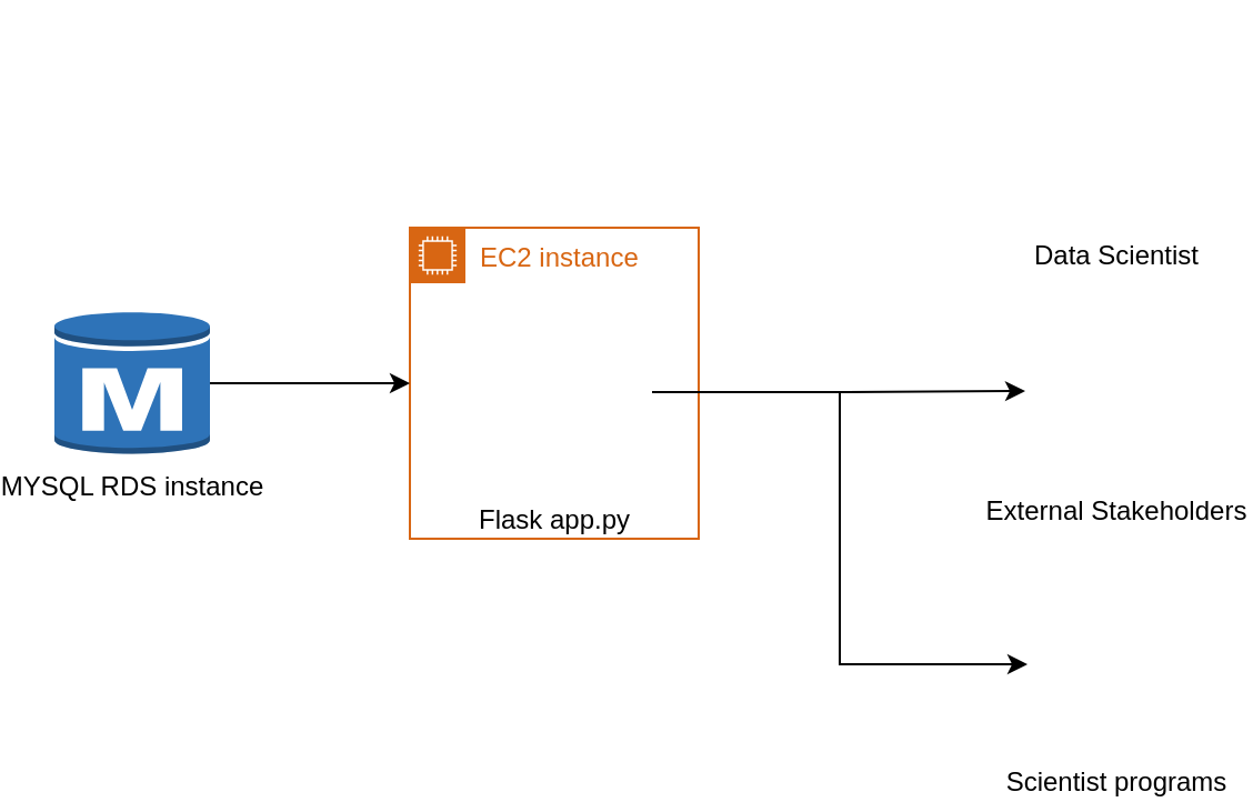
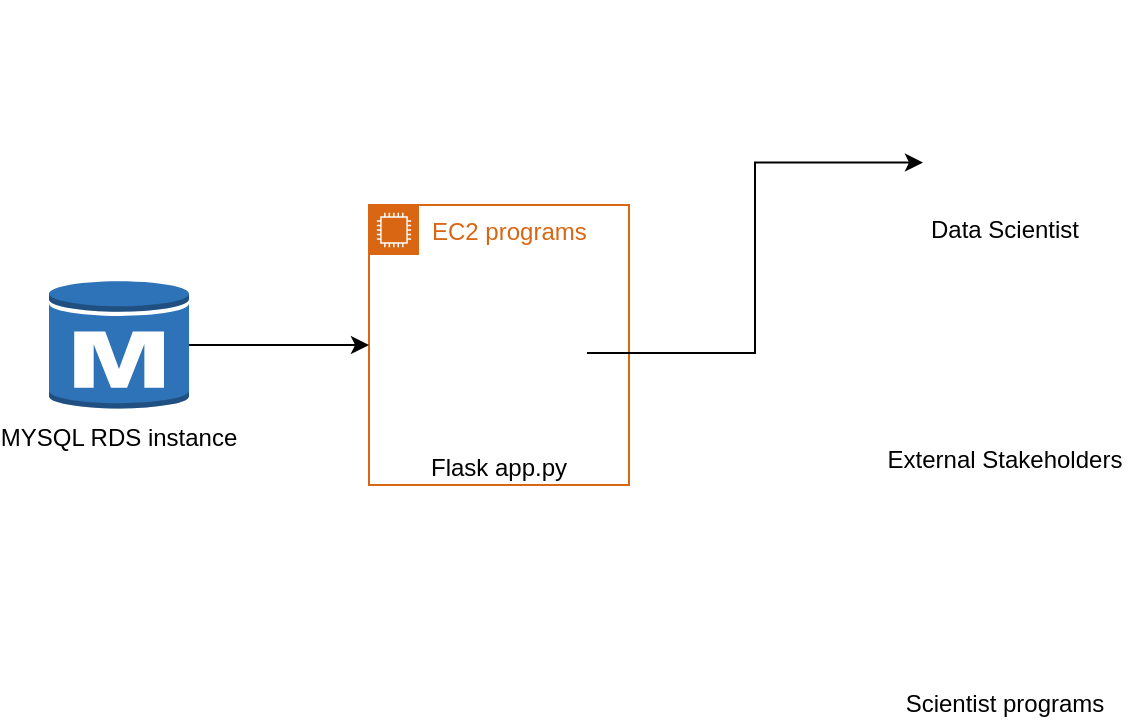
  <mxCell id="0" />
  <mxCell id="1" parent="0" />
- <mxCell id="2" value="EC2 instance" style="points=[[0,0],[0.25,0],[0.5,0],[0.75,0],[1,0],[1,0.25],[1,0.5],[1,0.75],[1,1],[0.75,1],[0.5,1],[0.25,1],[0,1],[0,0.75],[0,0.5],[0,0.25]];outlineConnect=0;gradientColor=none;html=1;whiteSpace=wrap;fontSize=12;fontStyle=0;container=1;pointerEvents=0;collapsible=0;recursiveResize=0;shape=mxgraph.aws4.group;grIcon=mxgraph.aws4.group_ec2_instance_contents;strokeColor=#D86613;fillColor=none;verticalAlign=top;align=left;spacingLeft=30;fontColor=#D86613;dashed=0;" vertex="1" parent="1"><mxGeometry x="180" y="102" width="130" height="140" as="geometry" /></mxCell>
+ <mxCell id="2" value="EC2 programs" style="points=[[0,0],[0.25,0],[0.5,0],[0.75,0],[1,0],[1,0.25],[1,0.5],[1,0.75],[1,1],[0.75,1],[0.5,1],[0.25,1],[0,1],[0,0.75],[0,0.5],[0,0.25]];outlineConnect=0;gradientColor=none;html=1;whiteSpace=wrap;fontSize=12;fontStyle=0;container=1;pointerEvents=0;collapsible=0;recursiveResize=0;shape=mxgraph.aws4.group;grIcon=mxgraph.aws4.group_ec2_instance_contents;strokeColor=#D86613;fillColor=none;verticalAlign=top;align=left;spacingLeft=30;fontColor=#D86613;dashed=0;" vertex="1" parent="1"><mxGeometry x="180" y="102" width="130" height="140" as="geometry" /></mxCell>
  <mxCell id="3" value="Flask app.py" style="shape=image;html=1;verticalAlign=top;verticalLabelPosition=bottom;labelBackgroundColor=#ffffff;imageAspect=0;aspect=fixed;image=https://cdn1.iconfinder.com/data/icons/DarkGlass_Reworked/128x128/mimetypes/source_py.png" vertex="1" parent="2"><mxGeometry x="21" y="30" width="88" height="88" as="geometry" /></mxCell>
  <mxCell id="4" style="edgeStyle=orthogonalEdgeStyle;rounded=0;orthogonalLoop=1;jettySize=auto;html=1;entryX=0;entryY=0.5;entryDx=0;entryDy=0;" edge="1" parent="1" source="5" target="2"><mxGeometry relative="1" as="geometry" /></mxCell>
  <mxCell id="5" value="MYSQL RDS instance" style="outlineConnect=0;dashed=0;verticalLabelPosition=bottom;verticalAlign=top;align=center;html=1;shape=mxgraph.aws3.rds_db_instance;fillColor=#2E73B8;gradientColor=none;" vertex="1" parent="1"><mxGeometry x="20" y="139" width="70" height="66" as="geometry" /></mxCell>
  <mxCell id="6" value="Data Scientist" style="shape=image;html=1;verticalAlign=top;verticalLabelPosition=bottom;labelBackgroundColor=#ffffff;imageAspect=0;aspect=fixed;image=https://cdn2.iconfinder.com/data/icons/business-and-education-1/512/150_Sensor_body_Data_Human_Science_technology_smart-128.png" vertex="1" parent="1"><mxGeometry x="457" y="20" width="81" height="81" as="geometry" /></mxCell>
  <mxCell id="7" value="External Stakeholders" style="shape=image;html=1;verticalAlign=top;verticalLabelPosition=bottom;labelBackgroundColor=#ffffff;imageAspect=0;aspect=fixed;image=https://cdn2.iconfinder.com/data/icons/business-and-education-1/512/150_Sensor_body_Data_Human_Science_technology_smart-128.png" vertex="1" parent="1"><mxGeometry x="457" y="135" width="81" height="81" as="geometry" /></mxCell>
  <mxCell id="8" value="Scientist programs" style="shape=image;html=1;verticalAlign=top;verticalLabelPosition=bottom;labelBackgroundColor=#ffffff;imageAspect=0;aspect=fixed;image=https://cdn2.iconfinder.com/data/icons/competitive-strategy-and-corporate-training/512/193_software_App_application_file_program_app_development-128.png" vertex="1" parent="1"><mxGeometry x="458" y="259" width="79" height="79" as="geometry" /></mxCell>
- <mxCell id="10" style="edgeStyle=orthogonalEdgeStyle;rounded=0;orthogonalLoop=1;jettySize=auto;html=1;" edge="1" parent="1" source="3" target="7"><mxGeometry relative="1" as="geometry" /></mxCell>
- <mxCell id="11" style="edgeStyle=orthogonalEdgeStyle;rounded=0;orthogonalLoop=1;jettySize=auto;html=1;entryX=0;entryY=0.5;entryDx=0;entryDy=0;" edge="1" parent="1" source="3" target="8"><mxGeometry relative="1" as="geometry" /></mxCell>
+ <mxCell id="9" style="edgeStyle=orthogonalEdgeStyle;rounded=0;orthogonalLoop=1;jettySize=auto;html=1;entryX=0;entryY=0.75;entryDx=0;entryDy=0;" edge="1" parent="1" source="3" target="6"><mxGeometry relative="1" as="geometry" /></mxCell>
